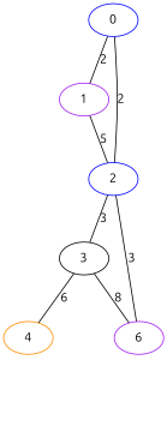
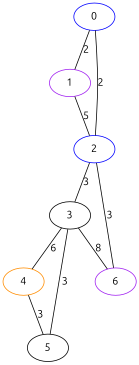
  graph {
    fontname=Ubuntu
    node [color=purple fontname=Ubuntu weight=1]
    edge [fontname=Ubuntu]
    1
    0 [color=blue]
    2 [color=blue]
    3 [color=black]
    6 [weight=4]
    4 [color=darkorange]
+   5 [color=black]
    1 -- 2 [label=5]
    0 -- 1 [label=2]
    0 -- 2 [label=2]
    2 -- 3 [label=3]
    2 -- 6 [label=3]
    3 -- 6 [label=8]
    3 -- 4 [label=6]
+   3 -- 5 [label=3]
+   4 -- 5 [label=3]
  }
